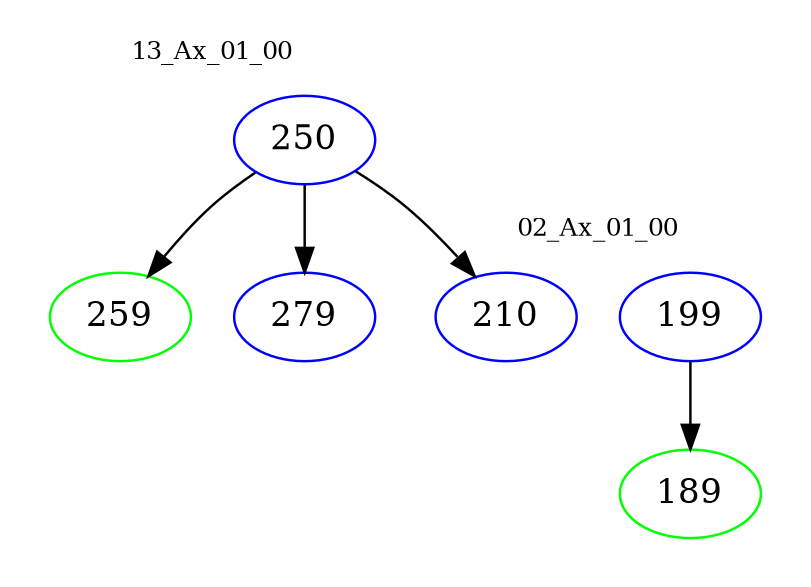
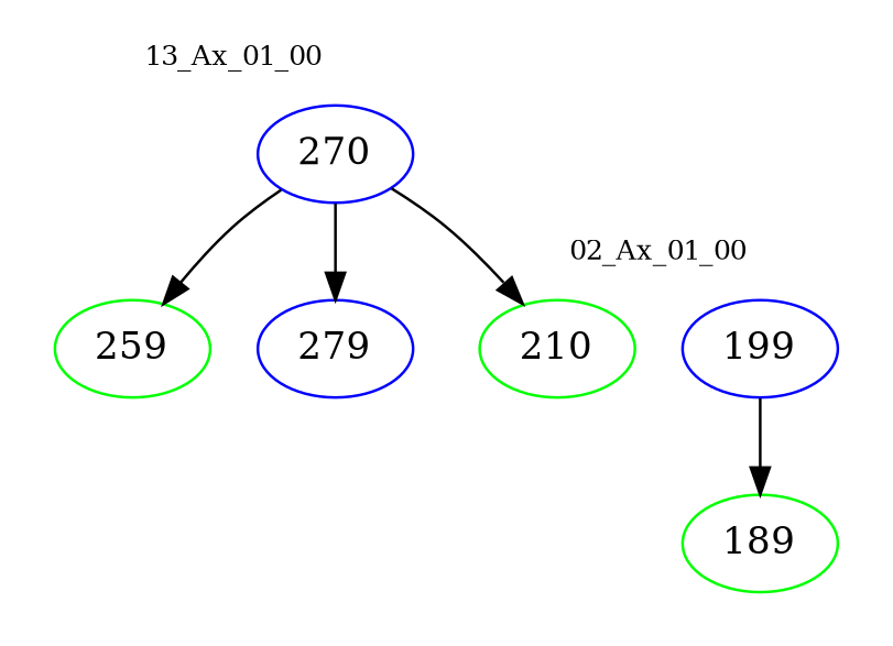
  digraph {
    node [color=blue]
    edge [color=black]
-   n1 [label=250]
+   n1 [label=270]
    n2 [color=green label=259]
    n3 [label=279]
    n4 [label=199]
    n5 [color=green label=189]
-   n6 [label=210]
+   n6 [color=green label=210]
    subgraph cluster_1 {
      color=white
      fontsize=10
      label="13_Ax_01_00"
      n1
      n2
      n3
    }
    subgraph cluster_2 {
      color=white
      fontsize=10
      label="02_Ax_01_00"
      n4
      n5
      n6
    }
    n1 -> n2
    n1 -> n3
    n1 -> n6
    n4 -> n5
  }
